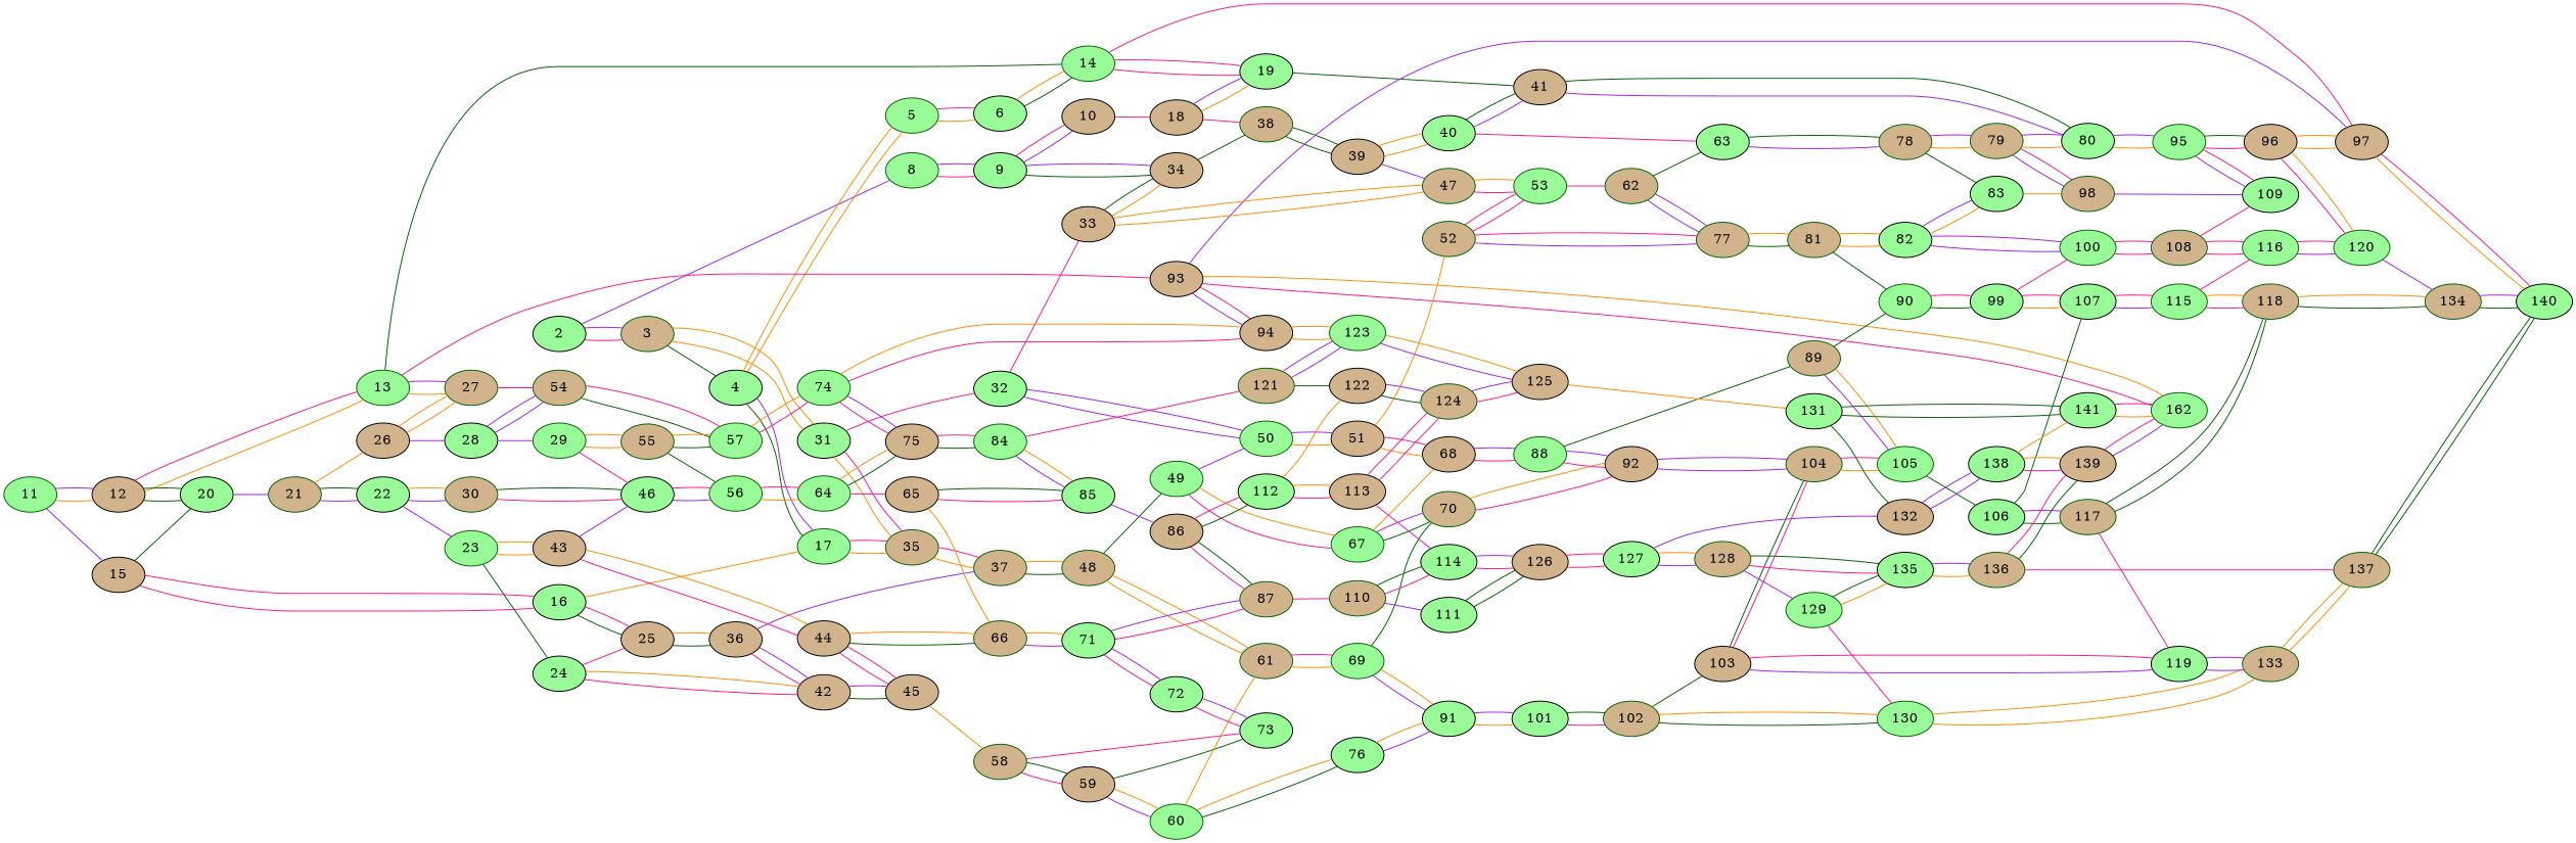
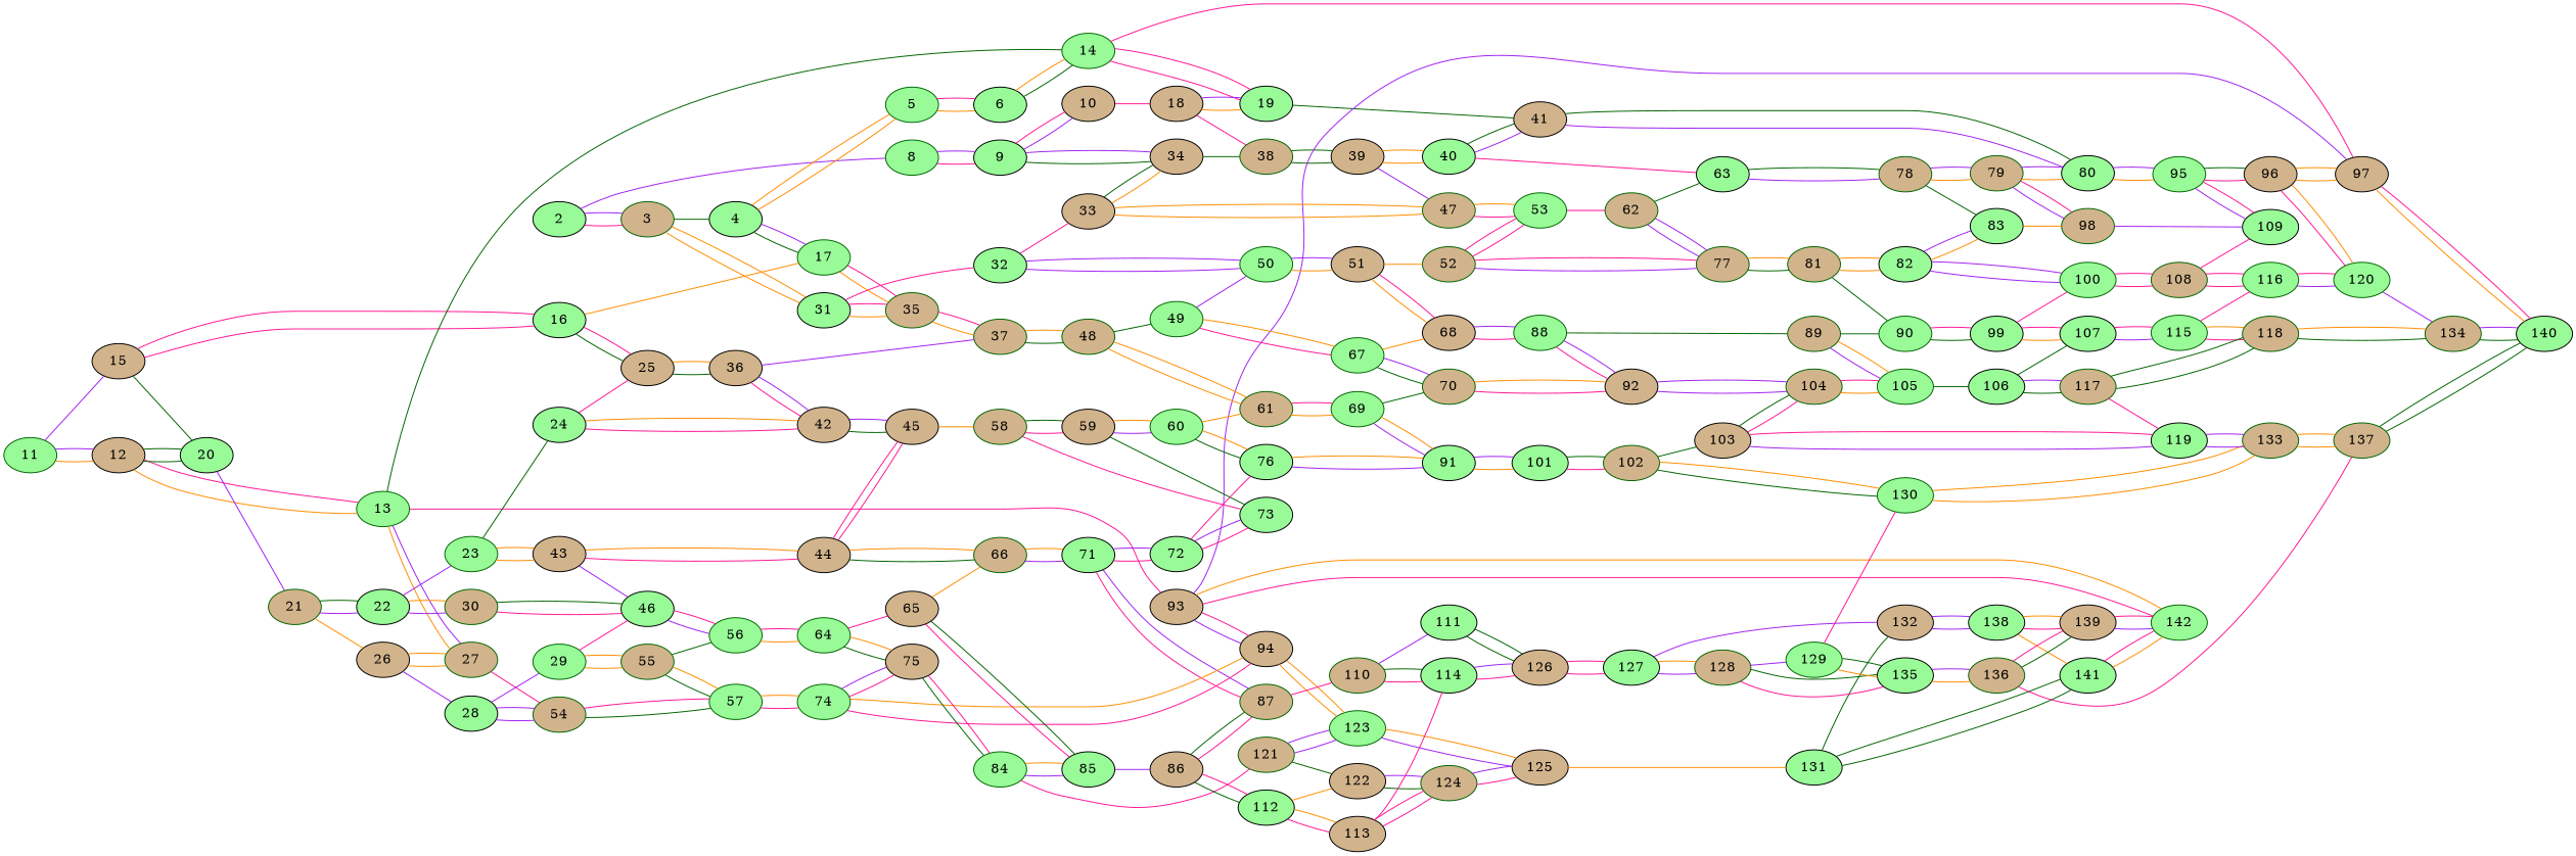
  graph {
    rankdir=LR
    node [color=black fillcolor=palegreen style=filled]
    edge [color=deeppink]
    2
    8 [color=darkgreen]
    3 [color=darkgreen fillcolor=tan]
    9
    4
    31
    5 [color=darkgreen]
    17 [color=darkgreen]
    35 [color=darkgreen fillcolor=tan]
    32
    6
    14 [color=darkgreen]
    19
    97 [fillcolor=tan]
    10 [fillcolor=tan]
    18 [fillcolor=tan]
    34 [fillcolor=tan]
    38 [color=darkgreen fillcolor=tan]
    11 [color=darkgreen]
    12 [fillcolor=tan]
    15 [fillcolor=tan]
    13 [color=darkgreen]
    20
    16
    27 [color=darkgreen fillcolor=tan]
    93 [fillcolor=tan]
    21 [color=darkgreen fillcolor=tan]
    54 [color=darkgreen fillcolor=tan]
    94 [fillcolor=tan]
-   142 [color=darkgreen label=162]
+   142 [color=darkgreen]
    41 [fillcolor=tan]
    140
    25 [fillcolor=tan]
    36 [fillcolor=tan]
    37 [color=darkgreen fillcolor=tan]
    39 [fillcolor=tan]
    80
    22
    26 [fillcolor=tan]
    23 [color=darkgreen]
    30 [color=darkgreen fillcolor=tan]
    28
    24
    43 [fillcolor=tan]
    46
    42 [fillcolor=tan]
    44 [fillcolor=tan]
    45 [fillcolor=tan]
    29 [color=darkgreen]
    57 [color=darkgreen]
    55 [color=darkgreen fillcolor=tan]
    56 [color=darkgreen]
    33 [fillcolor=tan]
    50 [color=darkgreen]
    47 [color=darkgreen fillcolor=tan]
    51 [fillcolor=tan]
    53 [color=darkgreen]
    48 [color=darkgreen fillcolor=tan]
    49 [color=darkgreen]
    61 [color=darkgreen fillcolor=tan]
    40
    63
    78 [color=darkgreen fillcolor=tan]
    95 [color=darkgreen]
    58 [color=darkgreen fillcolor=tan]
    66 [color=darkgreen fillcolor=tan]
    71
    59 [fillcolor=tan]
    73
    64 [color=darkgreen]
    62 [color=darkgreen fillcolor=tan]
    67 [color=darkgreen]
    69 [color=darkgreen]
    68 [fillcolor=tan]
    70 [color=darkgreen fillcolor=tan]
    52 [color=darkgreen fillcolor=tan]
    77 [color=darkgreen fillcolor=tan]
    88 [color=darkgreen]
    81 [color=darkgreen fillcolor=tan]
    74 [color=darkgreen]
    65 [fillcolor=tan]
    75 [fillcolor=tan]
    60 [color=darkgreen]
    76
    91
    79 [color=darkgreen fillcolor=tan]
    83
    85
    84 [color=darkgreen]
    86 [fillcolor=tan]
    72
    87 [color=darkgreen fillcolor=tan]
    92 [fillcolor=tan]
    89 [color=darkgreen fillcolor=tan]
    101
    104 [color=darkgreen fillcolor=tan]
    110 [color=darkgreen fillcolor=tan]
    123 [color=darkgreen]
    121 [color=darkgreen fillcolor=tan]
    82
    90 [color=darkgreen]
    98 [color=darkgreen fillcolor=tan]
    109
    96 [fillcolor=tan]
    100 [color=darkgreen]
    99
    108 [color=darkgreen fillcolor=tan]
    122 [fillcolor=tan]
    112
    113 [fillcolor=tan]
    111
    114
    105 [color=darkgreen]
    106
    107
    102 [color=darkgreen fillcolor=tan]
    125 [fillcolor=tan]
    120 [color=darkgreen]
    134 [color=darkgreen fillcolor=tan]
    115 [color=darkgreen]
    116 [color=darkgreen]
    103 [fillcolor=tan]
    130 [color=darkgreen]
    126 [fillcolor=tan]
    119
    133 [color=darkgreen fillcolor=tan]
    117 [color=darkgreen fillcolor=tan]
    118 [color=darkgreen fillcolor=tan]
    127
    124 [color=darkgreen fillcolor=tan]
    137 [color=darkgreen fillcolor=tan]
    131
    132 [fillcolor=tan]
    141
    128 [color=darkgreen fillcolor=tan]
    129 [color=darkgreen]
    135
    138
    136 [color=darkgreen fillcolor=tan]
    139 [fillcolor=tan]
    2 -- 8 [color=purple]
    2 -- 3
    2 -- 3 [color=purple]
    8 -- 9
    8 -- 9 [color=purple]
    3 -- 4 [color=darkgreen]
    3 -- 31 [color=darkorange]
    3 -- 31 [color=darkorange]
    9 -- 10 [color=purple]
    9 -- 10
    9 -- 34 [color=darkgreen]
    9 -- 34 [color=purple]
    4 -- 5 [color=darkorange]
    4 -- 5 [color=darkorange]
    4 -- 17 [color=darkgreen]
    4 -- 17 [color=purple]
    31 -- 35 [color=darkorange]
    31 -- 35
    31 -- 32
    5 -- 6 [color=darkorange]
    5 -- 6
    17 -- 35 [color=darkorange]
    17 -- 35
    35 -- 37 [color=darkorange]
    35 -- 37
    32 -- 33
    32 -- 50 [color=purple]
    32 -- 50 [color=purple]
    6 -- 14 [color=darkgreen]
    6 -- 14 [color=darkorange]
    14 -- 19
    14 -- 19
    14 -- 97
    19 -- 41 [color=darkgreen]
    97 -- 140 [color=darkorange]
    97 -- 140
    10 -- 18
    18 -- 19 [color=darkorange]
    18 -- 19 [color=purple]
    18 -- 38
    34 -- 38 [color=darkgreen]
    38 -- 39 [color=darkgreen]
    38 -- 39 [color=darkgreen]
    11 -- 12 [color=darkorange]
    11 -- 12 [color=purple]
    11 -- 15 [color=purple]
    12 -- 13 [color=darkorange]
    12 -- 13
    12 -- 20 [color=darkgreen]
    12 -- 20 [color=darkgreen]
    15 -- 20 [color=darkgreen]
    15 -- 16
    15 -- 16
    13 -- 14 [color=darkgreen]
    13 -- 27 [color=darkorange]
    13 -- 27 [color=purple]
    13 -- 93
    20 -- 21 [color=purple]
    16 -- 17 [color=darkorange]
    16 -- 25 [color=darkgreen]
    16 -- 25
    27 -- 54
    93 -- 97 [color=purple]
    93 -- 94 [color=purple]
    93 -- 94
    93 -- 142
    93 -- 142 [color=darkorange]
    21 -- 22 [color=purple]
    21 -- 22 [color=darkgreen]
    21 -- 26 [color=darkorange]
    54 -- 57 [color=darkgreen]
    54 -- 57
    94 -- 123 [color=darkorange]
    94 -- 123 [color=darkorange]
    41 -- 80 [color=purple]
    41 -- 80 [color=darkgreen]
    25 -- 36 [color=darkgreen]
    25 -- 36 [color=darkorange]
    36 -- 37 [color=purple]
    36 -- 42
    36 -- 42 [color=purple]
    37 -- 48 [color=darkgreen]
    37 -- 48 [color=darkorange]
    39 -- 47 [color=purple]
    39 -- 40 [color=darkorange]
    39 -- 40 [color=darkorange]
    80 -- 95 [color=darkorange]
    80 -- 95 [color=purple]
    22 -- 23 [color=purple]
    22 -- 30 [color=purple]
    22 -- 30 [color=darkorange]
    26 -- 27 [color=darkorange]
    26 -- 27 [color=darkorange]
    26 -- 28 [color=purple]
    23 -- 24 [color=darkgreen]
    23 -- 43 [color=darkorange]
    23 -- 43 [color=darkorange]
    30 -- 46
    30 -- 46 [color=darkgreen]
    28 -- 54 [color=purple]
    28 -- 54 [color=purple]
    28 -- 29 [color=purple]
    24 -- 25
    24 -- 42
    24 -- 42 [color=darkorange]
    43 -- 46 [color=purple]
    43 -- 44
    43 -- 44 [color=darkorange]
    46 -- 56 [color=purple]
    46 -- 56
    42 -- 45 [color=darkgreen]
    42 -- 45 [color=purple]
    44 -- 45
    44 -- 45
    44 -- 66 [color=darkgreen]
    44 -- 66 [color=darkorange]
    45 -- 58 [color=darkorange]
    29 -- 46
    29 -- 55 [color=darkorange]
    29 -- 55 [color=darkorange]
    57 -- 74
    57 -- 74 [color=darkorange]
    55 -- 57 [color=darkgreen]
    55 -- 57 [color=darkorange]
    55 -- 56 [color=darkgreen]
    56 -- 64 [color=darkorange]
    56 -- 64
    33 -- 34 [color=darkorange]
    33 -- 34 [color=darkgreen]
    33 -- 47 [color=darkorange]
    33 -- 47 [color=darkorange]
    50 -- 51 [color=darkorange]
    50 -- 51 [color=purple]
    47 -- 53
    47 -- 53 [color=darkorange]
    51 -- 68 [color=darkorange]
    51 -- 68
    51 -- 52 [color=darkorange]
    53 -- 62
    48 -- 49 [color=darkgreen]
    48 -- 61 [color=darkorange]
    48 -- 61 [color=darkorange]
    49 -- 50 [color=purple]
    49 -- 67
    49 -- 67 [color=darkorange]
    61 -- 69 [color=darkorange]
    61 -- 69
    40 -- 41 [color=purple]
    40 -- 41 [color=darkgreen]
    40 -- 63
    63 -- 78 [color=purple]
    63 -- 78 [color=darkgreen]
    78 -- 79 [color=darkorange]
    78 -- 79 [color=purple]
    78 -- 83 [color=darkgreen]
    95 -- 109 [color=purple]
    95 -- 109
    95 -- 96
    95 -- 96 [color=darkgreen]
    58 -- 59
    58 -- 59 [color=darkgreen]
    58 -- 73
    66 -- 71 [color=purple]
    66 -- 71 [color=darkorange]
    71 -- 72
    71 -- 72 [color=purple]
    71 -- 87
    71 -- 87 [color=purple]
    59 -- 73 [color=darkgreen]
    59 -- 60 [color=purple]
    59 -- 60 [color=darkorange]
    64 -- 65
    64 -- 75 [color=darkgreen]
    64 -- 75 [color=darkorange]
    62 -- 63 [color=darkgreen]
    62 -- 77 [color=purple]
    62 -- 77 [color=purple]
    67 -- 68 [color=darkorange]
    67 -- 70 [color=darkgreen]
    67 -- 70 [color=purple]
    69 -- 70 [color=darkgreen]
    69 -- 91 [color=purple]
    69 -- 91 [color=darkorange]
    68 -- 88
    68 -- 88 [color=purple]
    70 -- 92
    70 -- 92 [color=darkorange]
    52 -- 53
    52 -- 53
    52 -- 77 [color=purple]
    52 -- 77
    77 -- 81 [color=darkgreen]
    77 -- 81 [color=darkorange]
    88 -- 92
    88 -- 92 [color=purple]
    88 -- 89 [color=darkgreen]
    81 -- 82 [color=darkorange]
    81 -- 82 [color=darkorange]
    81 -- 90 [color=darkgreen]
    74 -- 94
    74 -- 94 [color=darkorange]
    74 -- 75
    74 -- 75 [color=purple]
    65 -- 66 [color=darkorange]
    65 -- 85
    65 -- 85 [color=darkgreen]
    75 -- 84 [color=darkgreen]
    75 -- 84
    60 -- 61 [color=darkorange]
    60 -- 76 [color=darkgreen]
    60 -- 76 [color=darkorange]
    76 -- 91 [color=purple]
    76 -- 91 [color=darkorange]
    91 -- 101 [color=darkorange]
    91 -- 101 [color=purple]
    79 -- 80 [color=darkorange]
    79 -- 80 [color=purple]
    79 -- 98 [color=purple]
    79 -- 98
    83 -- 98 [color=darkorange]
    85 -- 86 [color=purple]
    84 -- 85 [color=purple]
    84 -- 85 [color=darkorange]
    84 -- 121
    86 -- 87
    86 -- 87 [color=darkgreen]
    86 -- 112 [color=darkgreen]
    86 -- 112
    72 -- 73
    72 -- 73 [color=purple]
+   72 -- 76
    87 -- 110
    92 -- 104 [color=purple]
    92 -- 104 [color=purple]
    89 -- 90 [color=darkgreen]
    89 -- 105 [color=purple]
    89 -- 105 [color=darkorange]
    101 -- 102
    101 -- 102 [color=darkgreen]
    104 -- 105 [color=darkorange]
    104 -- 105
    110 -- 111 [color=purple]
    110 -- 114
    110 -- 114 [color=darkgreen]
    123 -- 125 [color=purple]
    123 -- 125 [color=darkorange]
    121 -- 123 [color=purple]
    121 -- 123 [color=purple]
    121 -- 122 [color=darkgreen]
    82 -- 83 [color=darkorange]
    82 -- 83 [color=purple]
    82 -- 100 [color=purple]
    82 -- 100 [color=purple]
    90 -- 99 [color=darkgreen]
    90 -- 99
    98 -- 109 [color=purple]
    96 -- 97 [color=darkorange]
    96 -- 97 [color=darkorange]
    96 -- 120
    96 -- 120 [color=darkorange]
    100 -- 108
    100 -- 108
    99 -- 100
    99 -- 107 [color=darkorange]
    99 -- 107
    108 -- 109
    108 -- 116
    108 -- 116
    122 -- 124 [color=darkgreen]
    122 -- 124 [color=purple]
    112 -- 122 [color=darkorange]
    112 -- 113
    112 -- 113 [color=darkorange]
    113 -- 114
    113 -- 124
    113 -- 124
    111 -- 126 [color=darkgreen]
    111 -- 126 [color=darkgreen]
    114 -- 126
    114 -- 126 [color=purple]
    105 -- 106 [color=darkgreen]
    106 -- 107 [color=darkgreen]
    106 -- 117 [color=darkgreen]
    106 -- 117 [color=purple]
    107 -- 115 [color=purple]
    107 -- 115
    102 -- 103 [color=darkgreen]
    102 -- 130 [color=darkgreen]
    102 -- 130 [color=darkorange]
    125 -- 131 [color=darkorange]
    120 -- 134 [color=purple]
    134 -- 140 [color=darkgreen]
    134 -- 140 [color=purple]
    115 -- 116
    115 -- 118
    115 -- 118 [color=darkorange]
    116 -- 120 [color=purple]
    116 -- 120
    103 -- 104
    103 -- 104 [color=darkgreen]
    103 -- 119 [color=purple]
    103 -- 119
    130 -- 133 [color=darkorange]
    130 -- 133 [color=darkorange]
    126 -- 127
    126 -- 127
    119 -- 133 [color=purple]
    119 -- 133 [color=purple]
    133 -- 137 [color=darkorange]
    133 -- 137 [color=darkorange]
    117 -- 119
    117 -- 118 [color=darkgreen]
    117 -- 118 [color=darkgreen]
    118 -- 134 [color=darkgreen]
    118 -- 134 [color=darkorange]
    127 -- 132 [color=purple]
    127 -- 128 [color=purple]
    127 -- 128 [color=darkorange]
    124 -- 125
    124 -- 125 [color=purple]
    137 -- 140 [color=darkgreen]
    137 -- 140 [color=darkgreen]
    131 -- 132 [color=darkgreen]
    131 -- 141 [color=darkgreen]
    131 -- 141 [color=darkgreen]
    132 -- 138 [color=purple]
    132 -- 138 [color=purple]
    141 -- 142 [color=darkorange]
    141 -- 142
    128 -- 129 [color=purple]
    128 -- 135
    128 -- 135 [color=darkgreen]
    129 -- 130
    129 -- 135 [color=darkorange]
    129 -- 135 [color=darkgreen]
    135 -- 136 [color=darkorange]
    135 -- 136 [color=purple]
    138 -- 141 [color=darkorange]
    138 -- 139
    138 -- 139 [color=darkorange]
    136 -- 137
    136 -- 139 [color=darkgreen]
    136 -- 139
    139 -- 142 [color=purple]
    139 -- 142
  }
